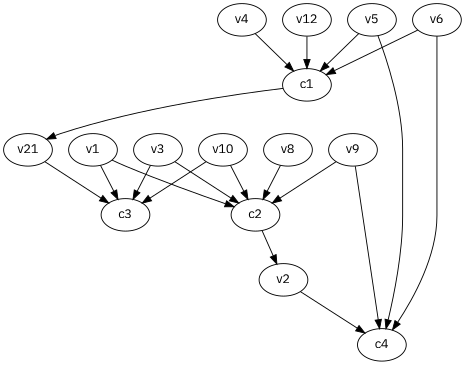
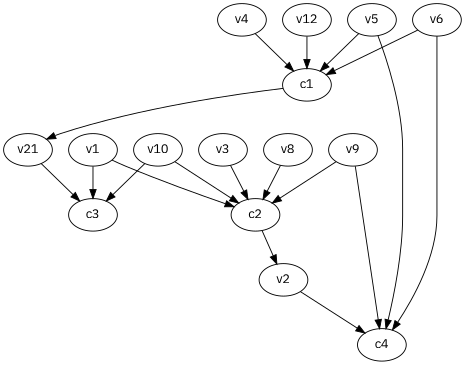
  strict digraph {
    fontname="IBM Plex Sans"
    node [fontname="IBM Plex Sans"]
    edge [fontname="IBM Plex Sans" weight=1]
    n1 [label=v21]
    c1
    c3
    c2
    v2
    c4
    v1
    v3
    v4
    v5
    v6
    v8
    v9
    v10
    v12
    n1 -> c3
    c1 -> n1
    c2 -> v2
    v2 -> c4
    v1 -> c3
    v1 -> c2
-   v3 -> c3
    v3 -> c2
    v4 -> c1
    v5 -> c1
    v5 -> c4
    v6 -> c1
    v6 -> c4
    v8 -> c2
    v9 -> c2
    v9 -> c4
    v10 -> c3
    v10 -> c2
    v12 -> c1
  }
